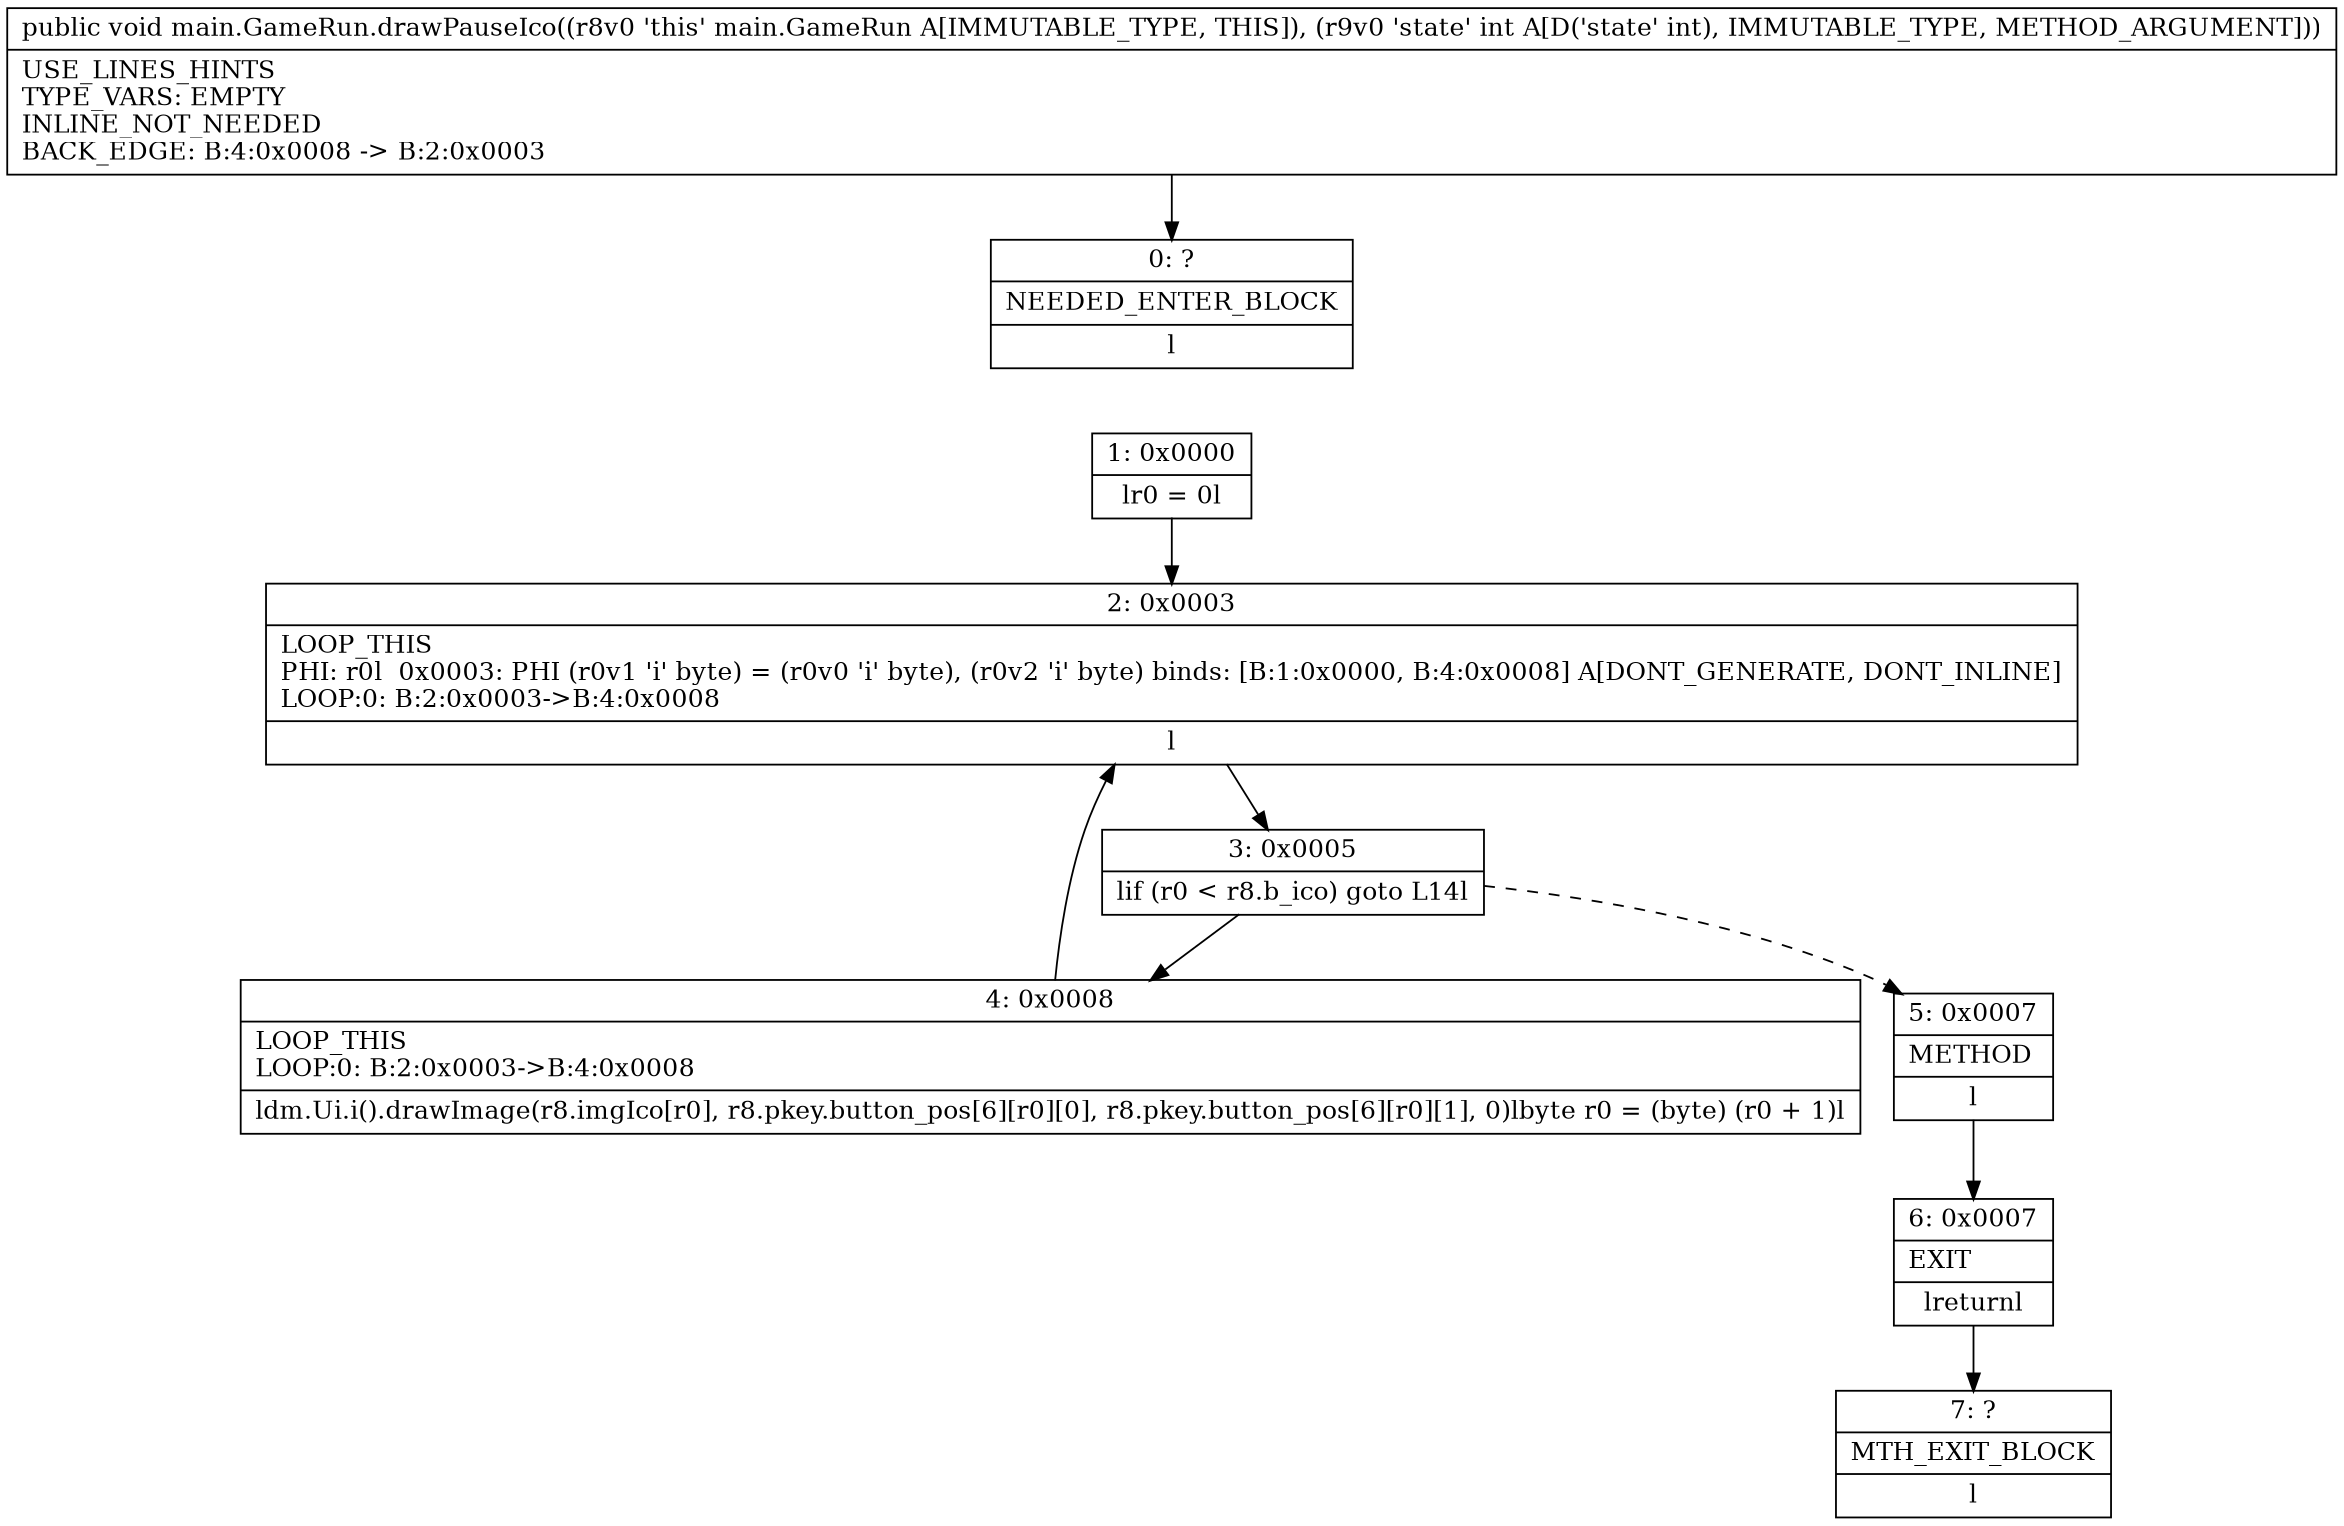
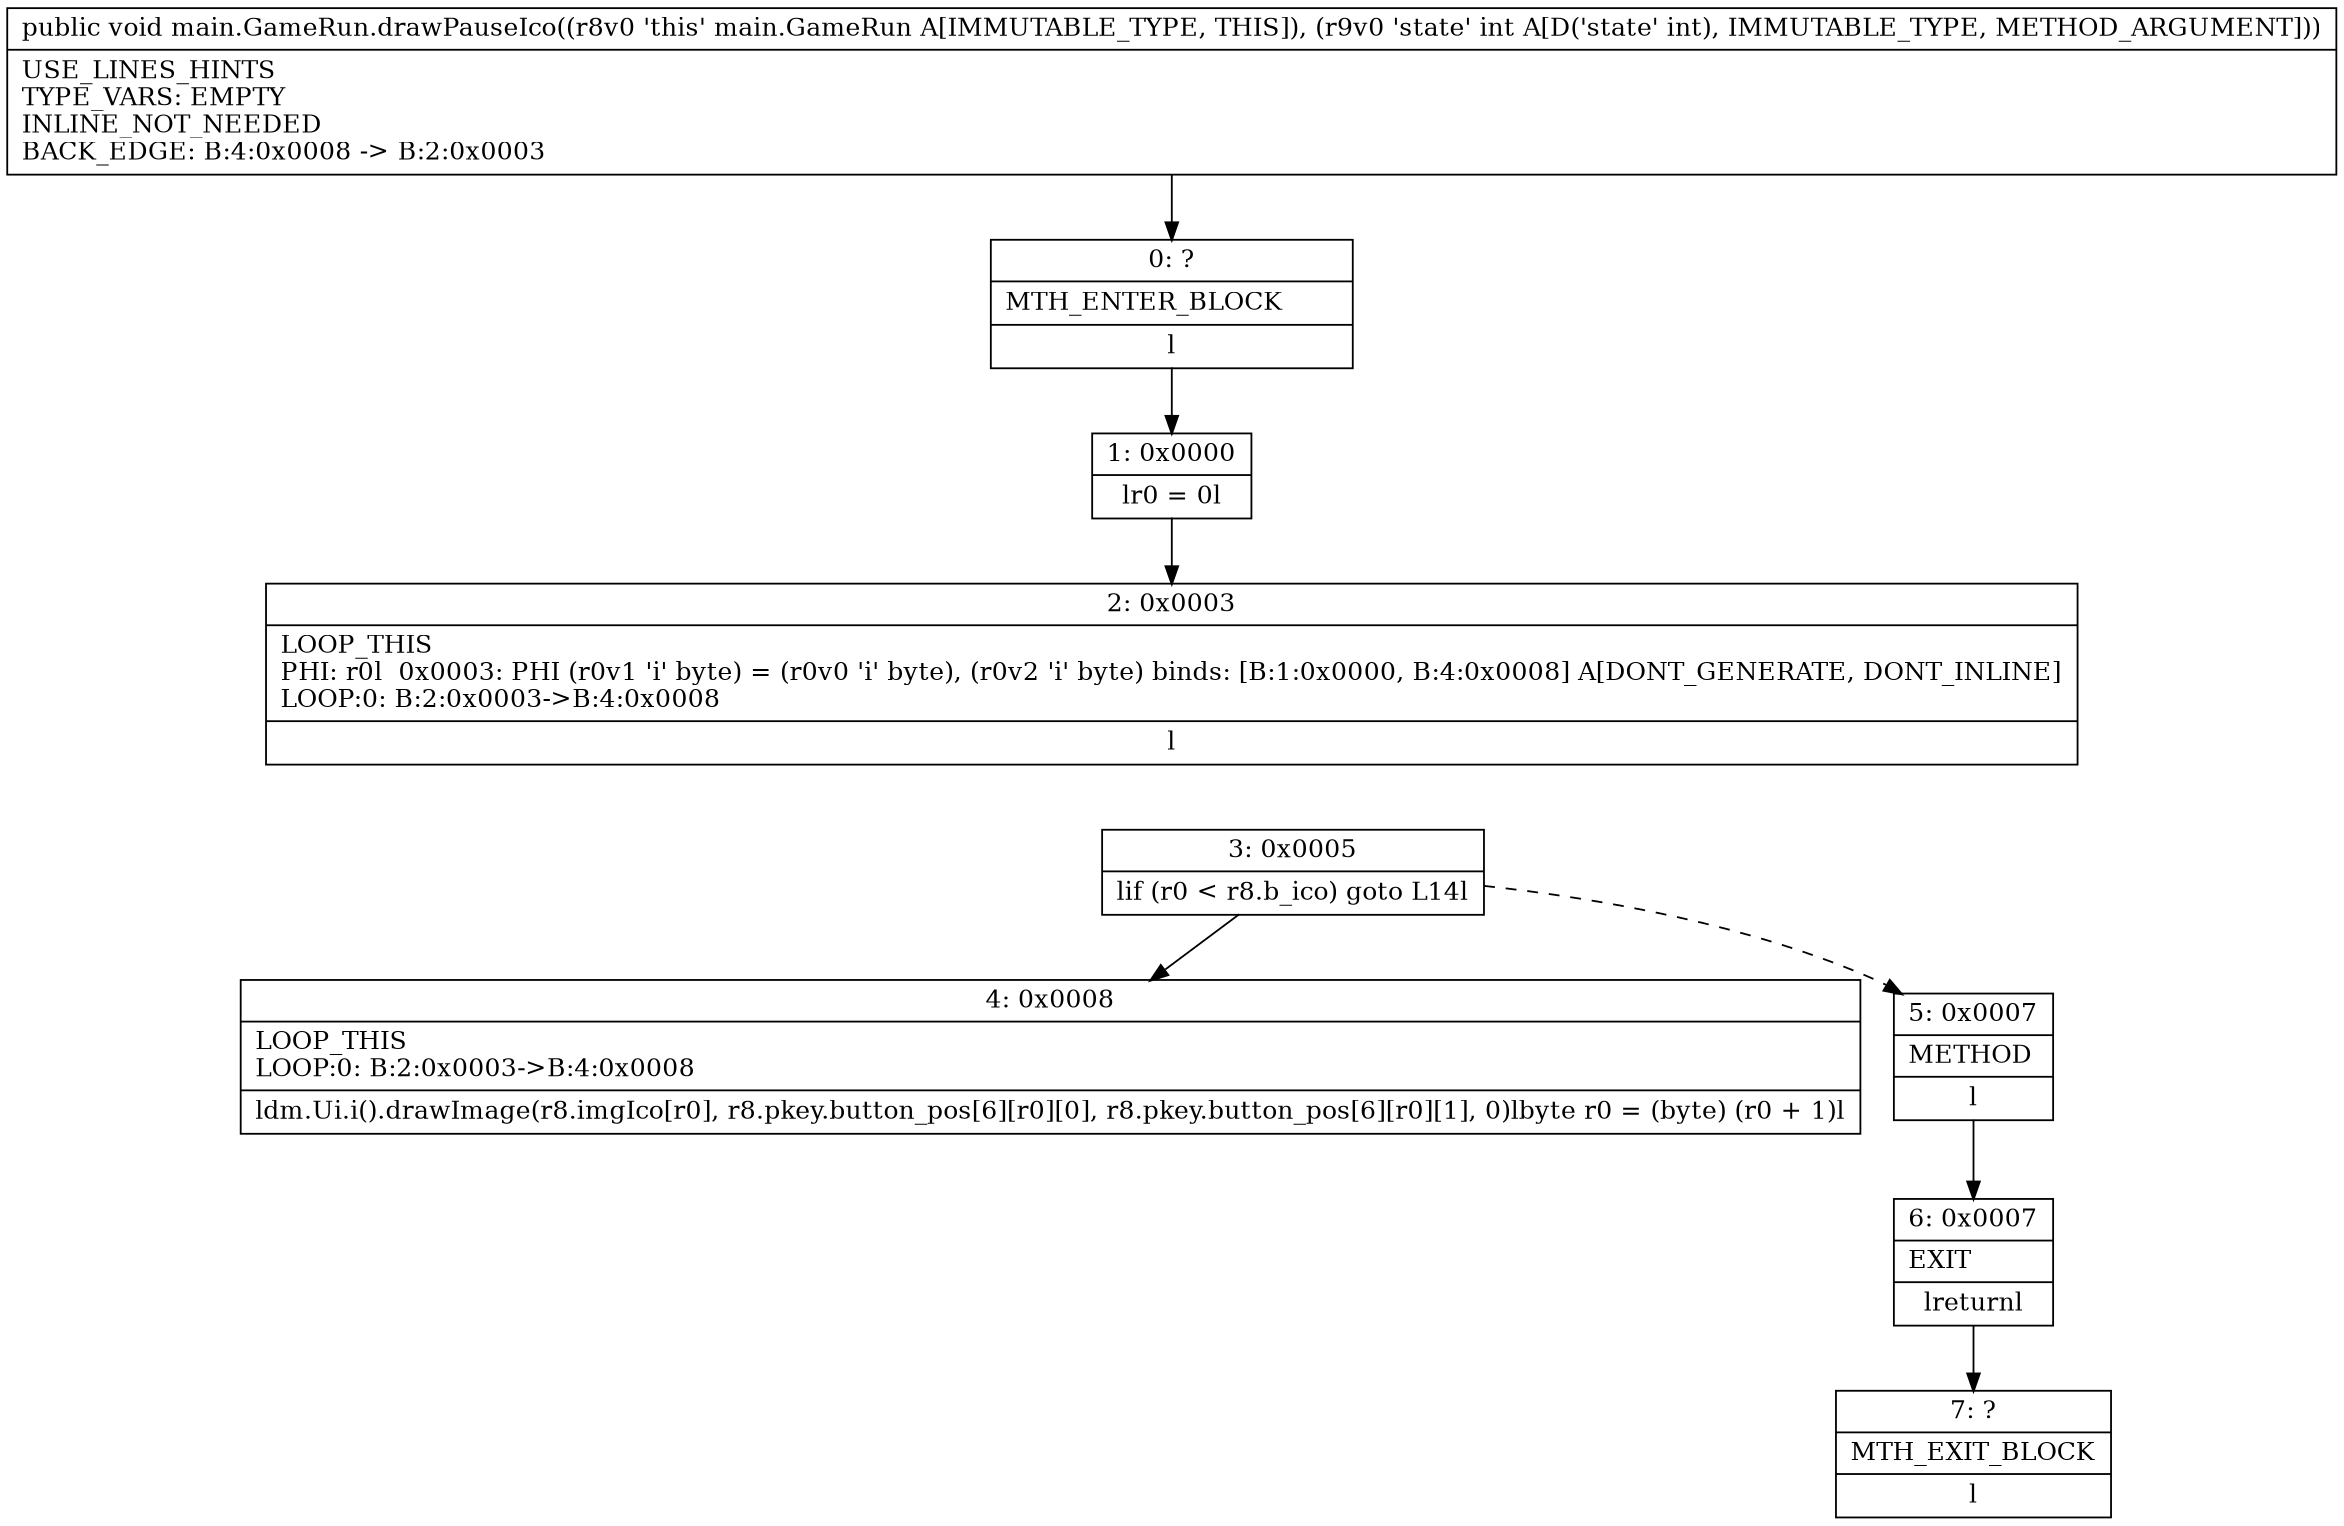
  digraph {
    node [shape=record]
-   n1 [label="{0\:\ ?|NEEDED_ENTER_BLOCK\l|l}"]
+   n1 [label="{0\:\ ?|MTH_ENTER_BLOCK\l|l}"]
    n2 [label="{1\:\ 0x0000|lr0 = 0l}"]
    n3 [label="{2\:\ 0x0003|LOOP_THIS\lPHI: r0l  0x0003: PHI (r0v1 'i' byte) = (r0v0 'i' byte), (r0v2 'i' byte) binds: [B:1:0x0000, B:4:0x0008] A[DONT_GENERATE, DONT_INLINE]\lLOOP:0: B:2:0x0003\-\>B:4:0x0008\l|l}"]
    n4 [label="{3\:\ 0x0005|lif (r0 \< r8.b_ico) goto L14l}"]
    n5 [label="{4\:\ 0x0008|LOOP_THIS\lLOOP:0: B:2:0x0003\-\>B:4:0x0008\l|ldm.Ui.i().drawImage(r8.imgIco[r0], r8.pkey.button_pos[6][r0][0], r8.pkey.button_pos[6][r0][1], 0)lbyte r0 = (byte) (r0 + 1)l}"]
    n6 [label="{5\:\ 0x0007|METHOD\l|l}"]
    n7 [label="{6\:\ 0x0007|EXIT\l|lreturnl}"]
    n8 [label="{7\:\ ?|MTH_EXIT_BLOCK\l|l}"]
    n9 [label="{public void main.GameRun.drawPauseIco((r8v0 'this' main.GameRun A[IMMUTABLE_TYPE, THIS]), (r9v0 'state' int A[D('state' int), IMMUTABLE_TYPE, METHOD_ARGUMENT]))  | USE_LINES_HINTS\lTYPE_VARS: EMPTY\lINLINE_NOT_NEEDED\lBACK_EDGE: B:4:0x0008 \-\> B:2:0x0003\l}"]
+   n1 -> n2
    n2 -> n3
-   n3 -> n4
    n4 -> n5
    n4 -> n6 [style=dashed]
-   n5 -> n3
    n6 -> n7
    n7 -> n8
    n9 -> n1
  }
